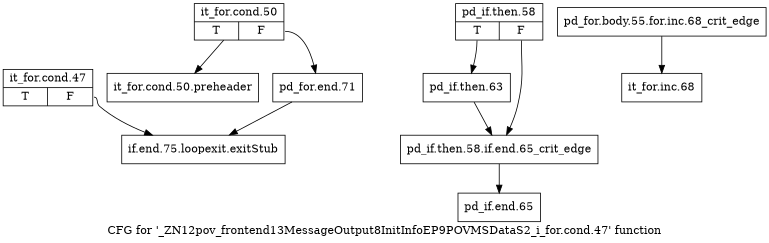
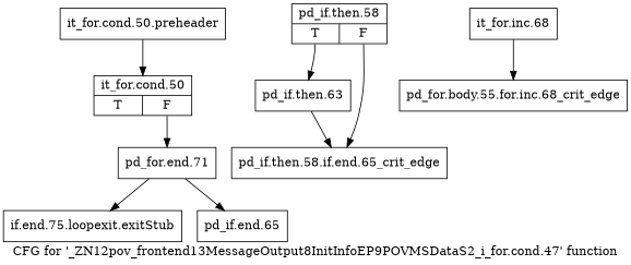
  digraph {
    label="CFG for '_ZN12pov_frontend13MessageOutput8InitInfoEP9POVMSDataS2_i_for.cond.47' function"
    node [shape=record]
-   n1 [label="{it_for.cond.47|{<s0>T|<s1>F}}"]
    n2 [label="{if.end.75.loopexit.exitStub}"]
    n3 [label="{it_for.cond.50.preheader}"]
    n4 [label="{it_for.cond.50|{<s0>T|<s1>F}}"]
    n5 [label="{pd_for.end.71}"]
    n6 [label="{pd_if.then.58|{<s0>T|<s1>F}}"]
    n7 [label="{pd_if.then.63}"]
    n8 [label="{pd_if.then.58.if.end.65_crit_edge}"]
    n9 [label="{pd_for.body.55.for.inc.68_crit_edge}"]
    n10 [label="{it_for.inc.68}"]
    n11 [label="{pd_if.end.65}"]
-   n1 -> n2 [tailport=s1]
-   n4 -> n3
+   n3 -> n4
    n4 -> n5 [tailport=s1]
    n5 -> n2
    n6 -> n7 [tailport=s0]
    n6 -> n8 [tailport=s1]
    n7 -> n8
-   n8 -> n11
-   n9 -> n10
+   n5 -> n11
+   n10 -> n9
  }
